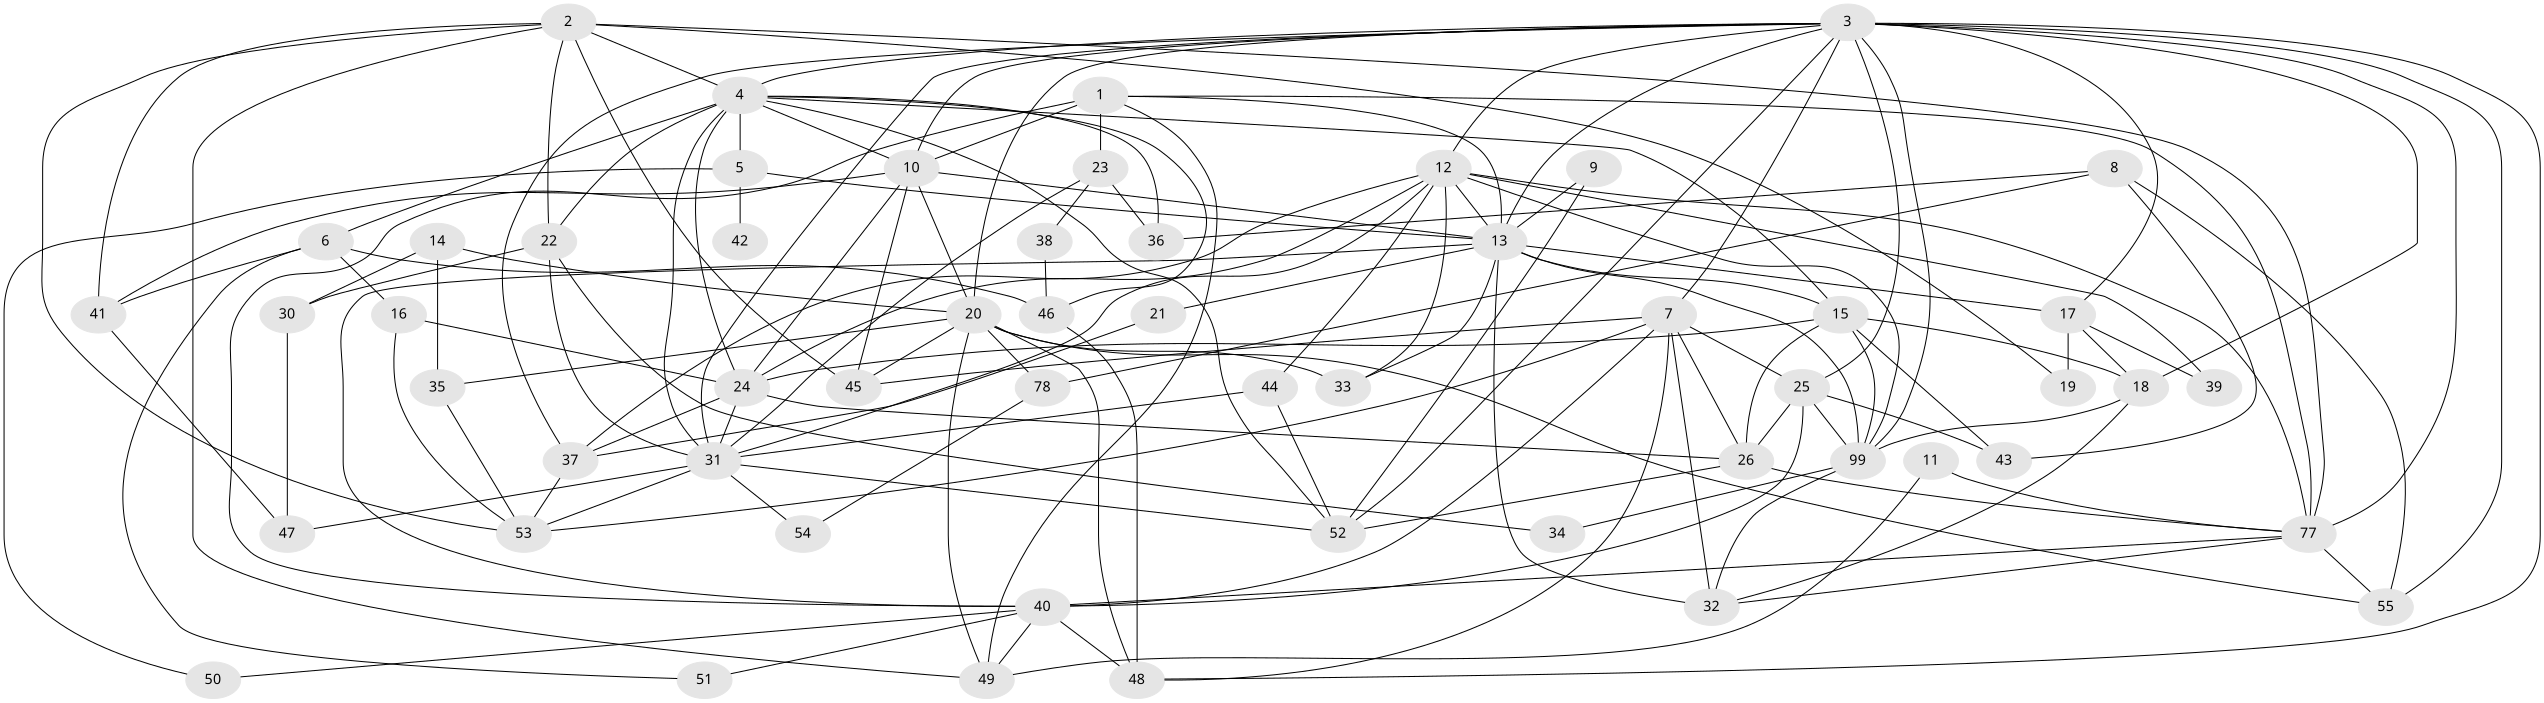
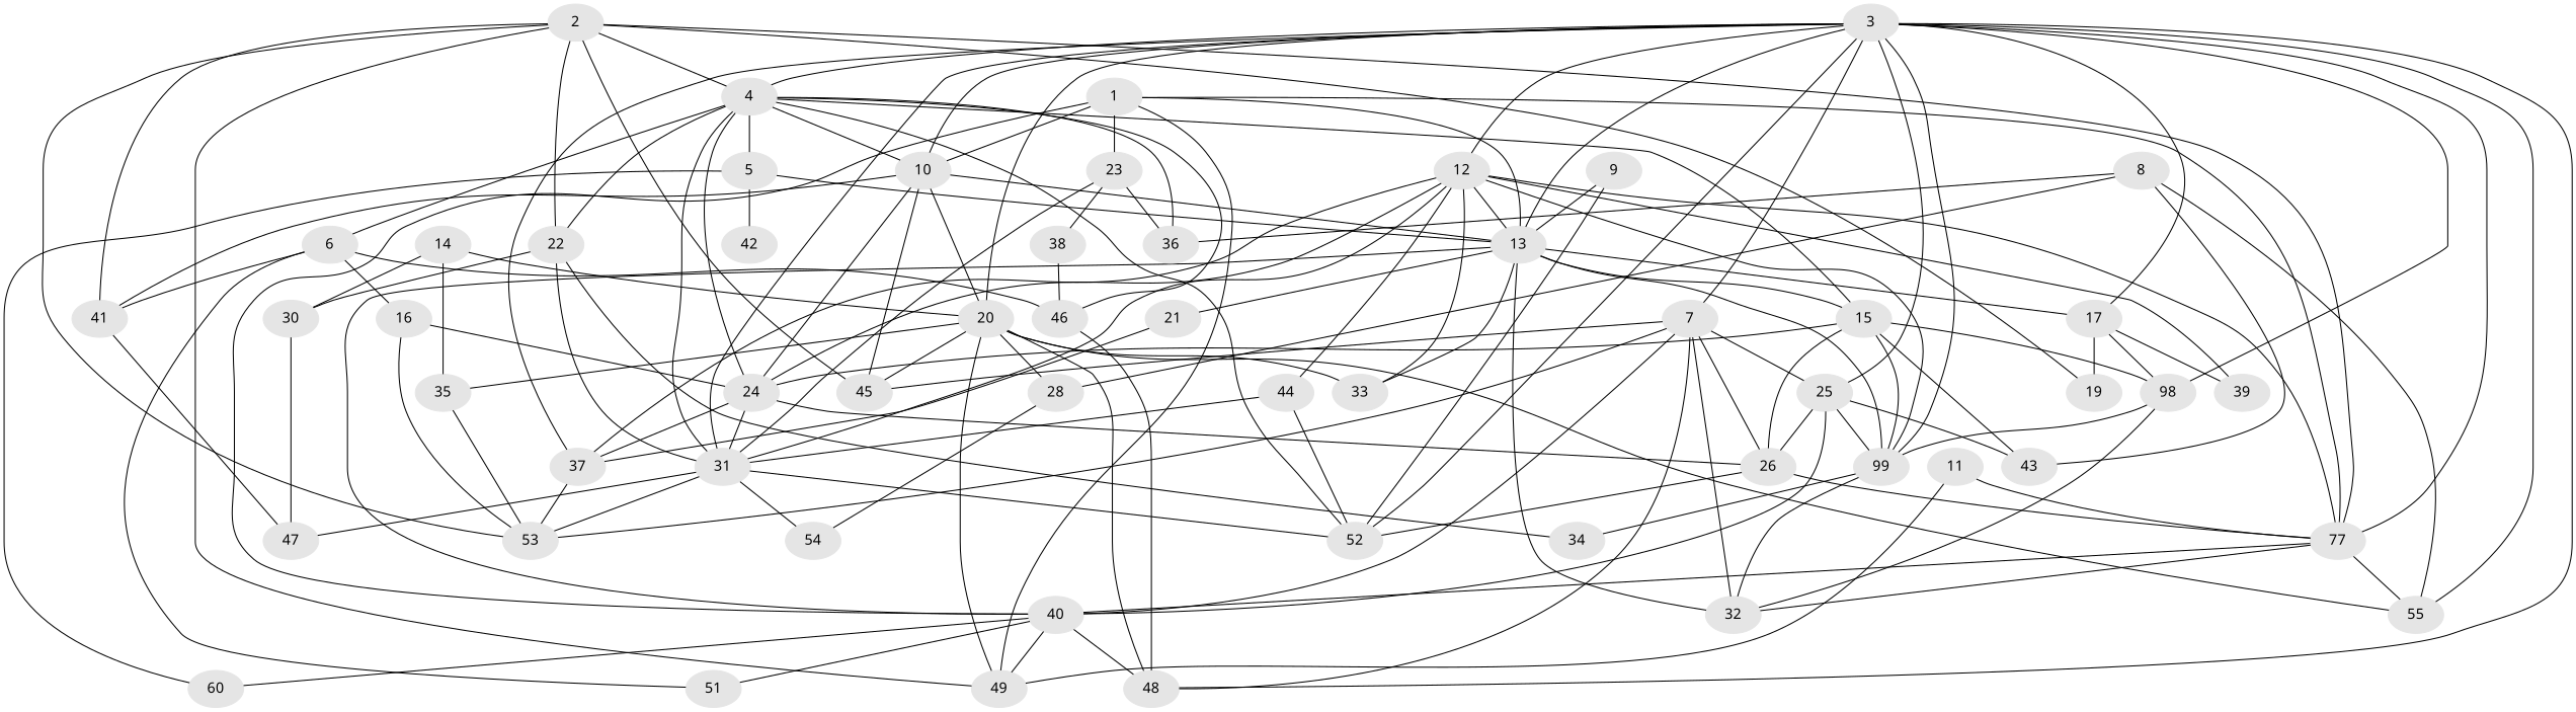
  graph {
    fontname="Noto Sans"
    node [color=gray90 fontname="Noto Sans" style=filled]
    edge [fontname="Noto Sans" weight=1.0]
    1
    10
    13
    23
    n5 [label=77]
    40
    49
    41
    45
    20
    24
    17
    n13 [label=99]
    15
    32
    33
    21
    31
    36
    38
    55
    48
-   50
+   50 [label=60]
    51
    2
    4
    19
    22
    53
    52
    5
    6
    46
    30
    34
    47
    3
    7
    12
-   18
+   18 [label=98]
    25
    37
    26
    39
    44
-   28 [label=78]
+   28
    35
    43
    54
    42
    16
    8
    9
    11
    14
    1 -- 10
    1 -- 13
    1 -- 23 [weight=2.0]
    1 -- n5
    1 -- 40
    1 -- 49
    10 -- 13
    10 -- 41
    10 -- 45
    10 -- 20 [weight=2.0]
    10 -- 24
    13 -- 40
    13 -- 17 [weight=2.0]
    13 -- n13
    13 -- 15 [weight=2.0]
    13 -- 32
    13 -- 33
    13 -- 21
    23 -- 31
    23 -- 36
    23 -- 38
    n5 -- 40
    n5 -- 32
    n5 -- 55
    40 -- 49
    40 -- 48
    40 -- 50
    40 -- 51
    41 -- 47
    20 -- 49
    20 -- 45
    20 -- 33
    20 -- 55
    20 -- 48
    20 -- 28
    20 -- 35
    24 -- 31
    24 -- 37
    24 -- 26
    17 -- 19
    17 -- 18
    17 -- 39
    n13 -- 32
    n13 -- 34
    15 -- 24
    15 -- n13
    15 -- 18
    15 -- 26
    15 -- 43
    21 -- 37
    31 -- 53
    31 -- 52
    31 -- 47
    31 -- 54
    38 -- 46
    2 -- n5
    2 -- 49
    2 -- 41
    2 -- 45
    2 -- 4
    2 -- 19 [weight=2.0]
    2 -- 22
    2 -- 53
    4 -- 10
    4 -- 24
    4 -- 15
    4 -- 31 [weight=2.0]
    4 -- 36 [weight=2.0]
    4 -- 22
    4 -- 52
    4 -- 5
    4 -- 6
    4 -- 46
    22 -- 31
    22 -- 30
    22 -- 34
    5 -- 13 [weight=2.0]
    5 -- 50
    5 -- 42
    6 -- 41
    6 -- 51
    6 -- 46
    6 -- 16
    46 -- 48
    30 -- 47
    3 -- 10
    3 -- 13
    3 -- n5
    3 -- 20
    3 -- 17
    3 -- n13
    3 -- 31
    3 -- 55
    3 -- 48
    3 -- 4
    3 -- 52
    3 -- 7 [weight=2.0]
    3 -- 12
    3 -- 18
    3 -- 25
    3 -- 37
    7 -- 40
    7 -- 45
    7 -- 32
    7 -- 48
    7 -- 53
    7 -- 25
    7 -- 26
    12 -- 13
    12 -- n5
    12 -- 24
    12 -- n13
    12 -- 33
    12 -- 31
    12 -- 37
    12 -- 39 [weight=2.0]
    12 -- 44
    18 -- n13
    18 -- 32
    25 -- 40
    25 -- n13
    25 -- 26 [weight=2.0]
    25 -- 43
    37 -- 53
    26 -- n5
    26 -- 52
    44 -- 31
    44 -- 52
    28 -- 54
    35 -- 53
    16 -- 24 [weight=2.0]
    16 -- 53
    8 -- 36
    8 -- 55
    8 -- 28
    8 -- 43
    9 -- 13 [weight=2.0]
    9 -- 52
    11 -- n5
    11 -- 49
    14 -- 20
    14 -- 30
    14 -- 35
  }
